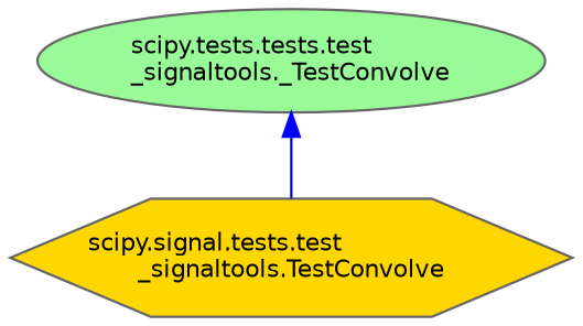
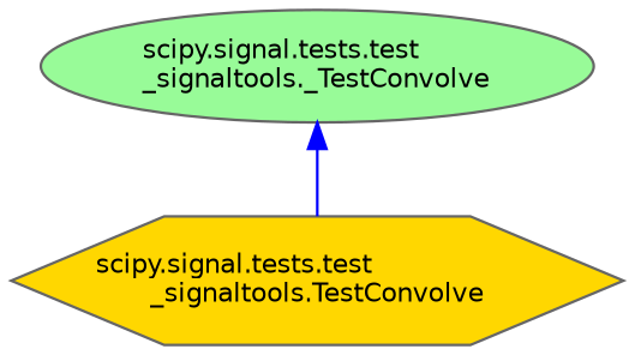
  digraph {
    rankdir=TB
    node [color=grey40 fontname=Helvetica fontsize=10 style=filled]
-   n1 [fillcolor=palegreen height=0.2 label="scipy.tests.tests.test\l_signaltools._TestConvolve" shape=ellipse width=0.4]
+   n1 [fillcolor=palegreen height=0.2 label="scipy.signal.tests.test\l_signaltools._TestConvolve" shape=ellipse width=0.4]
    n2 [fillcolor=gold height=0.2 label="scipy.signal.tests.test\l_signaltools.TestConvolve" shape=hexagon width=0.4]
    n1 -> n2 [color=blue dir=back fontname=Helvetica fontsize=10 labelfontname=Helvetica labelfontsize=10 style=solid]
  }
